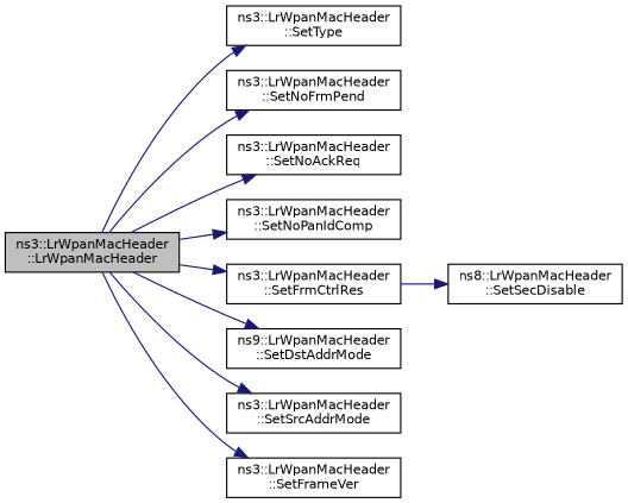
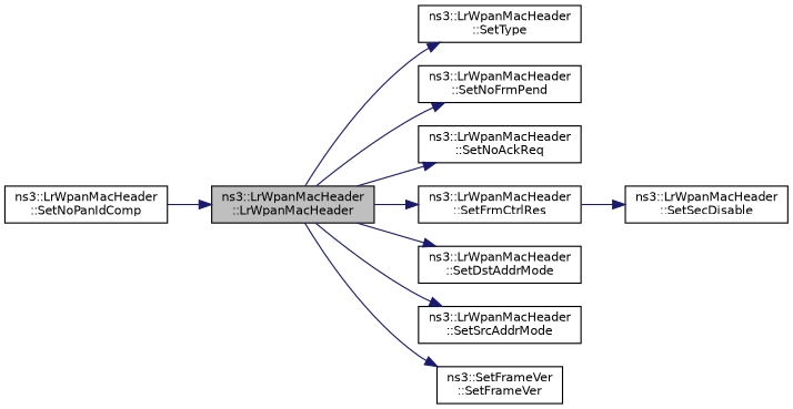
  digraph {
    rankdir=LR
    node [color=black fillcolor=white fontname=Helvetica fontsize=10 shape=record style=filled]
    edge [color=midnightblue fontname=Helvetica fontsize=10 labelfontname=Helvetica labelfontsize=10 style=solid]
    n1 [fillcolor=grey75 fontcolor=black height=0.2 label="ns3::LrWpanMacHeader\l::LrWpanMacHeader" width=0.4]
    n2 [height=0.2 label="ns3::LrWpanMacHeader\l::SetType" width=0.4]
    n3 [height=0.2 label="ns3::LrWpanMacHeader\l::SetNoFrmPend" width=0.4]
    n4 [height=0.2 label="ns3::LrWpanMacHeader\l::SetNoAckReq" width=0.4]
    n5 [height=0.2 label="ns3::LrWpanMacHeader\l::SetNoPanIdComp" width=0.4]
    n6 [height=0.2 label="ns3::LrWpanMacHeader\l::SetFrmCtrlRes" width=0.4]
-   n7 [height=0.2 label="ns9::LrWpanMacHeader\l::SetDstAddrMode" width=0.4]
+   n7 [height=0.2 label="ns3::LrWpanMacHeader\l::SetDstAddrMode" width=0.4]
    n8 [height=0.2 label="ns3::LrWpanMacHeader\l::SetSrcAddrMode" width=0.4]
-   n9 [height=0.2 label="ns3::LrWpanMacHeader\l::SetFrameVer" width=0.4]
-   n10 [height=0.2 label="ns8::LrWpanMacHeader\l::SetSecDisable" width=0.4]
+   n9 [height=0.2 label="ns3::SetFrameVer\l::SetFrameVer" width=0.4]
+   n10 [height=0.2 label="ns3::LrWpanMacHeader\l::SetSecDisable" width=0.4]
    n1 -> n2
    n1 -> n3
    n1 -> n4
-   n1 -> n5
+   n5 -> n1
    n1 -> n6
    n1 -> n7
    n1 -> n8
    n1 -> n9
    n6 -> n10
  }
